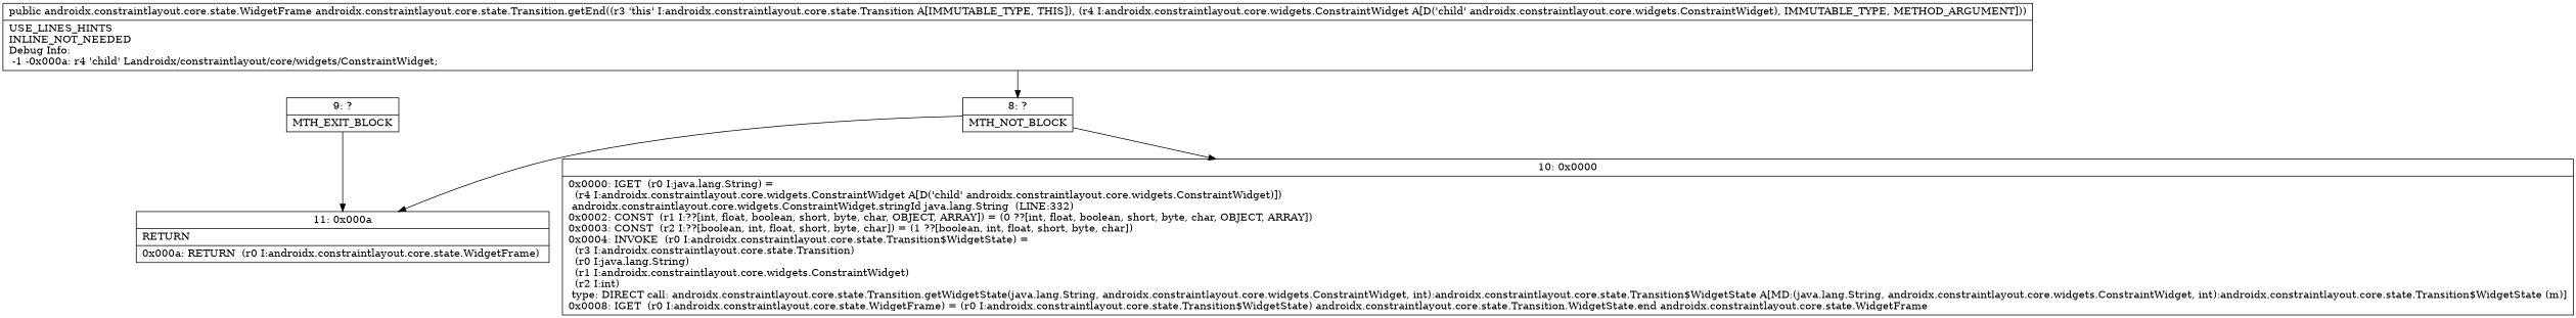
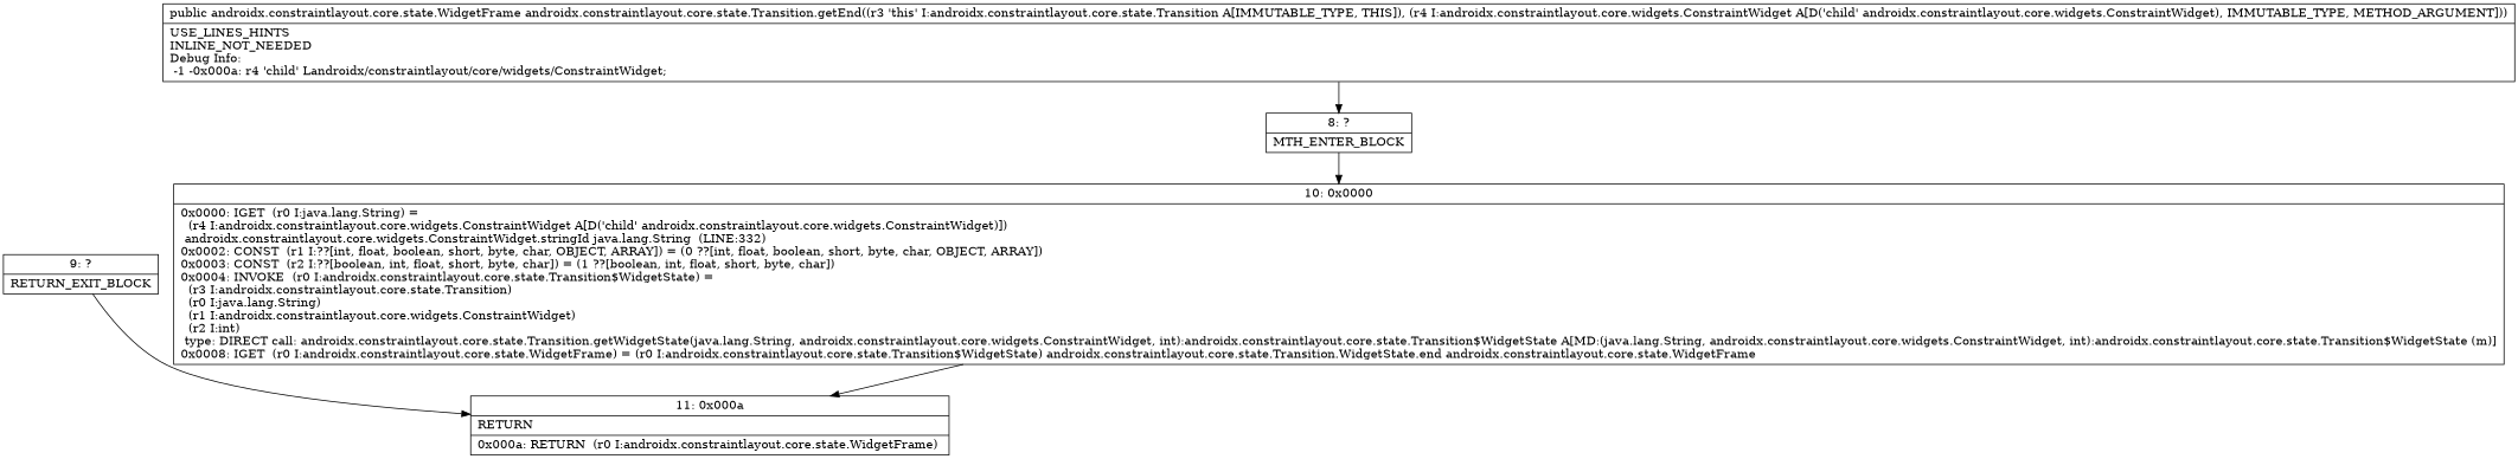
  digraph {
    node [shape=record]
-   n1 [label="{8\:\ ?|MTH_NOT_BLOCK\l}"]
+   n1 [label="{8\:\ ?|MTH_ENTER_BLOCK\l}"]
    n2 [label="{10\:\ 0x0000|0x0000: IGET  (r0 I:java.lang.String) = \l  (r4 I:androidx.constraintlayout.core.widgets.ConstraintWidget A[D('child' androidx.constraintlayout.core.widgets.ConstraintWidget)])\l androidx.constraintlayout.core.widgets.ConstraintWidget.stringId java.lang.String  (LINE:332)\l0x0002: CONST  (r1 I:??[int, float, boolean, short, byte, char, OBJECT, ARRAY]) = (0 ??[int, float, boolean, short, byte, char, OBJECT, ARRAY]) \l0x0003: CONST  (r2 I:??[boolean, int, float, short, byte, char]) = (1 ??[boolean, int, float, short, byte, char]) \l0x0004: INVOKE  (r0 I:androidx.constraintlayout.core.state.Transition$WidgetState) = \l  (r3 I:androidx.constraintlayout.core.state.Transition)\l  (r0 I:java.lang.String)\l  (r1 I:androidx.constraintlayout.core.widgets.ConstraintWidget)\l  (r2 I:int)\l type: DIRECT call: androidx.constraintlayout.core.state.Transition.getWidgetState(java.lang.String, androidx.constraintlayout.core.widgets.ConstraintWidget, int):androidx.constraintlayout.core.state.Transition$WidgetState A[MD:(java.lang.String, androidx.constraintlayout.core.widgets.ConstraintWidget, int):androidx.constraintlayout.core.state.Transition$WidgetState (m)]\l0x0008: IGET  (r0 I:androidx.constraintlayout.core.state.WidgetFrame) = (r0 I:androidx.constraintlayout.core.state.Transition$WidgetState) androidx.constraintlayout.core.state.Transition.WidgetState.end androidx.constraintlayout.core.state.WidgetFrame \l}"]
    n3 [label="{11\:\ 0x000a|RETURN\l|0x000a: RETURN  (r0 I:androidx.constraintlayout.core.state.WidgetFrame) \l}"]
-   n4 [label="{9\:\ ?|MTH_EXIT_BLOCK\l}"]
+   n4 [label="{9\:\ ?|RETURN_EXIT_BLOCK\l}"]
    n5 [label="{public androidx.constraintlayout.core.state.WidgetFrame androidx.constraintlayout.core.state.Transition.getEnd((r3 'this' I:androidx.constraintlayout.core.state.Transition A[IMMUTABLE_TYPE, THIS]), (r4 I:androidx.constraintlayout.core.widgets.ConstraintWidget A[D('child' androidx.constraintlayout.core.widgets.ConstraintWidget), IMMUTABLE_TYPE, METHOD_ARGUMENT]))  | USE_LINES_HINTS\lINLINE_NOT_NEEDED\lDebug Info:\l  \-1 \-0x000a: r4 'child' Landroidx\/constraintlayout\/core\/widgets\/ConstraintWidget;\l}"]
    n1 -> n2
-   n1 -> n3
+   n2 -> n3
    n4 -> n3
    n5 -> n1
  }
